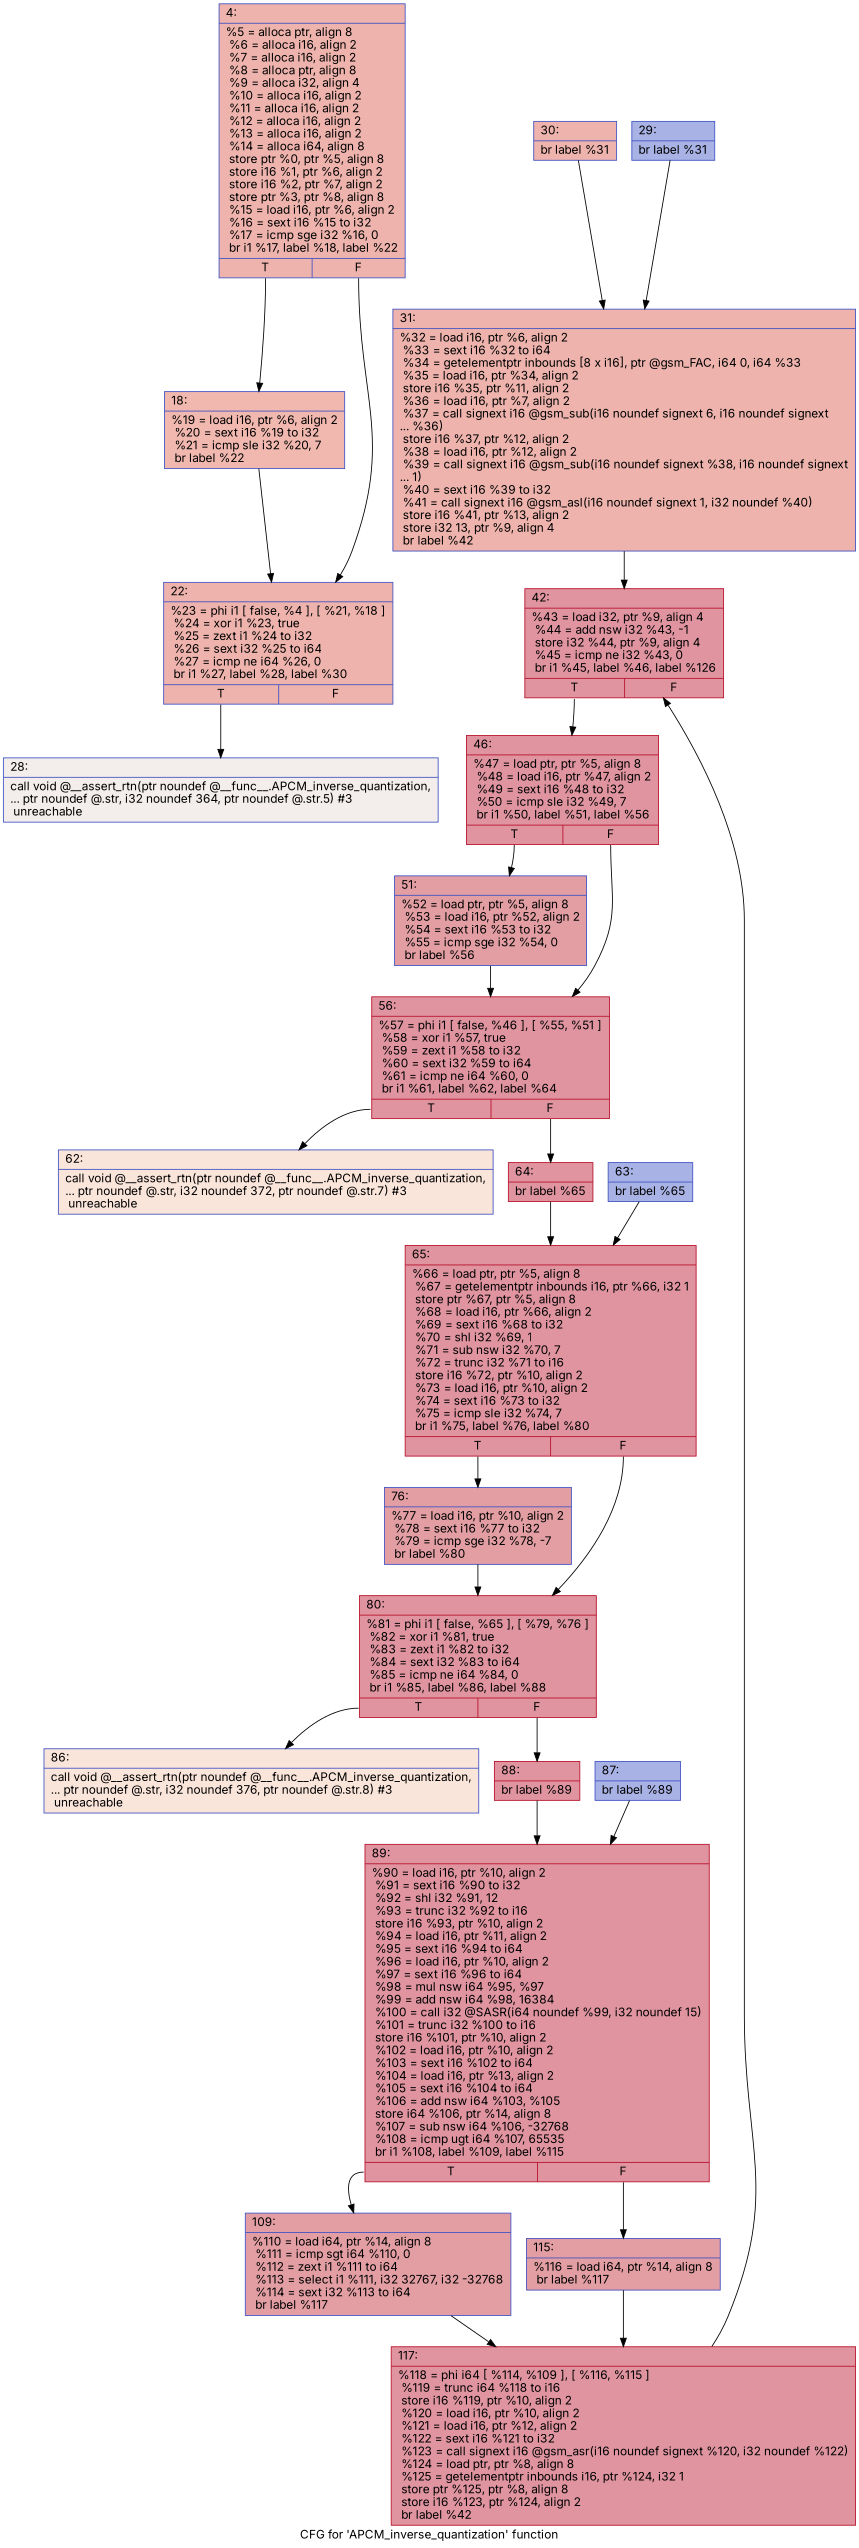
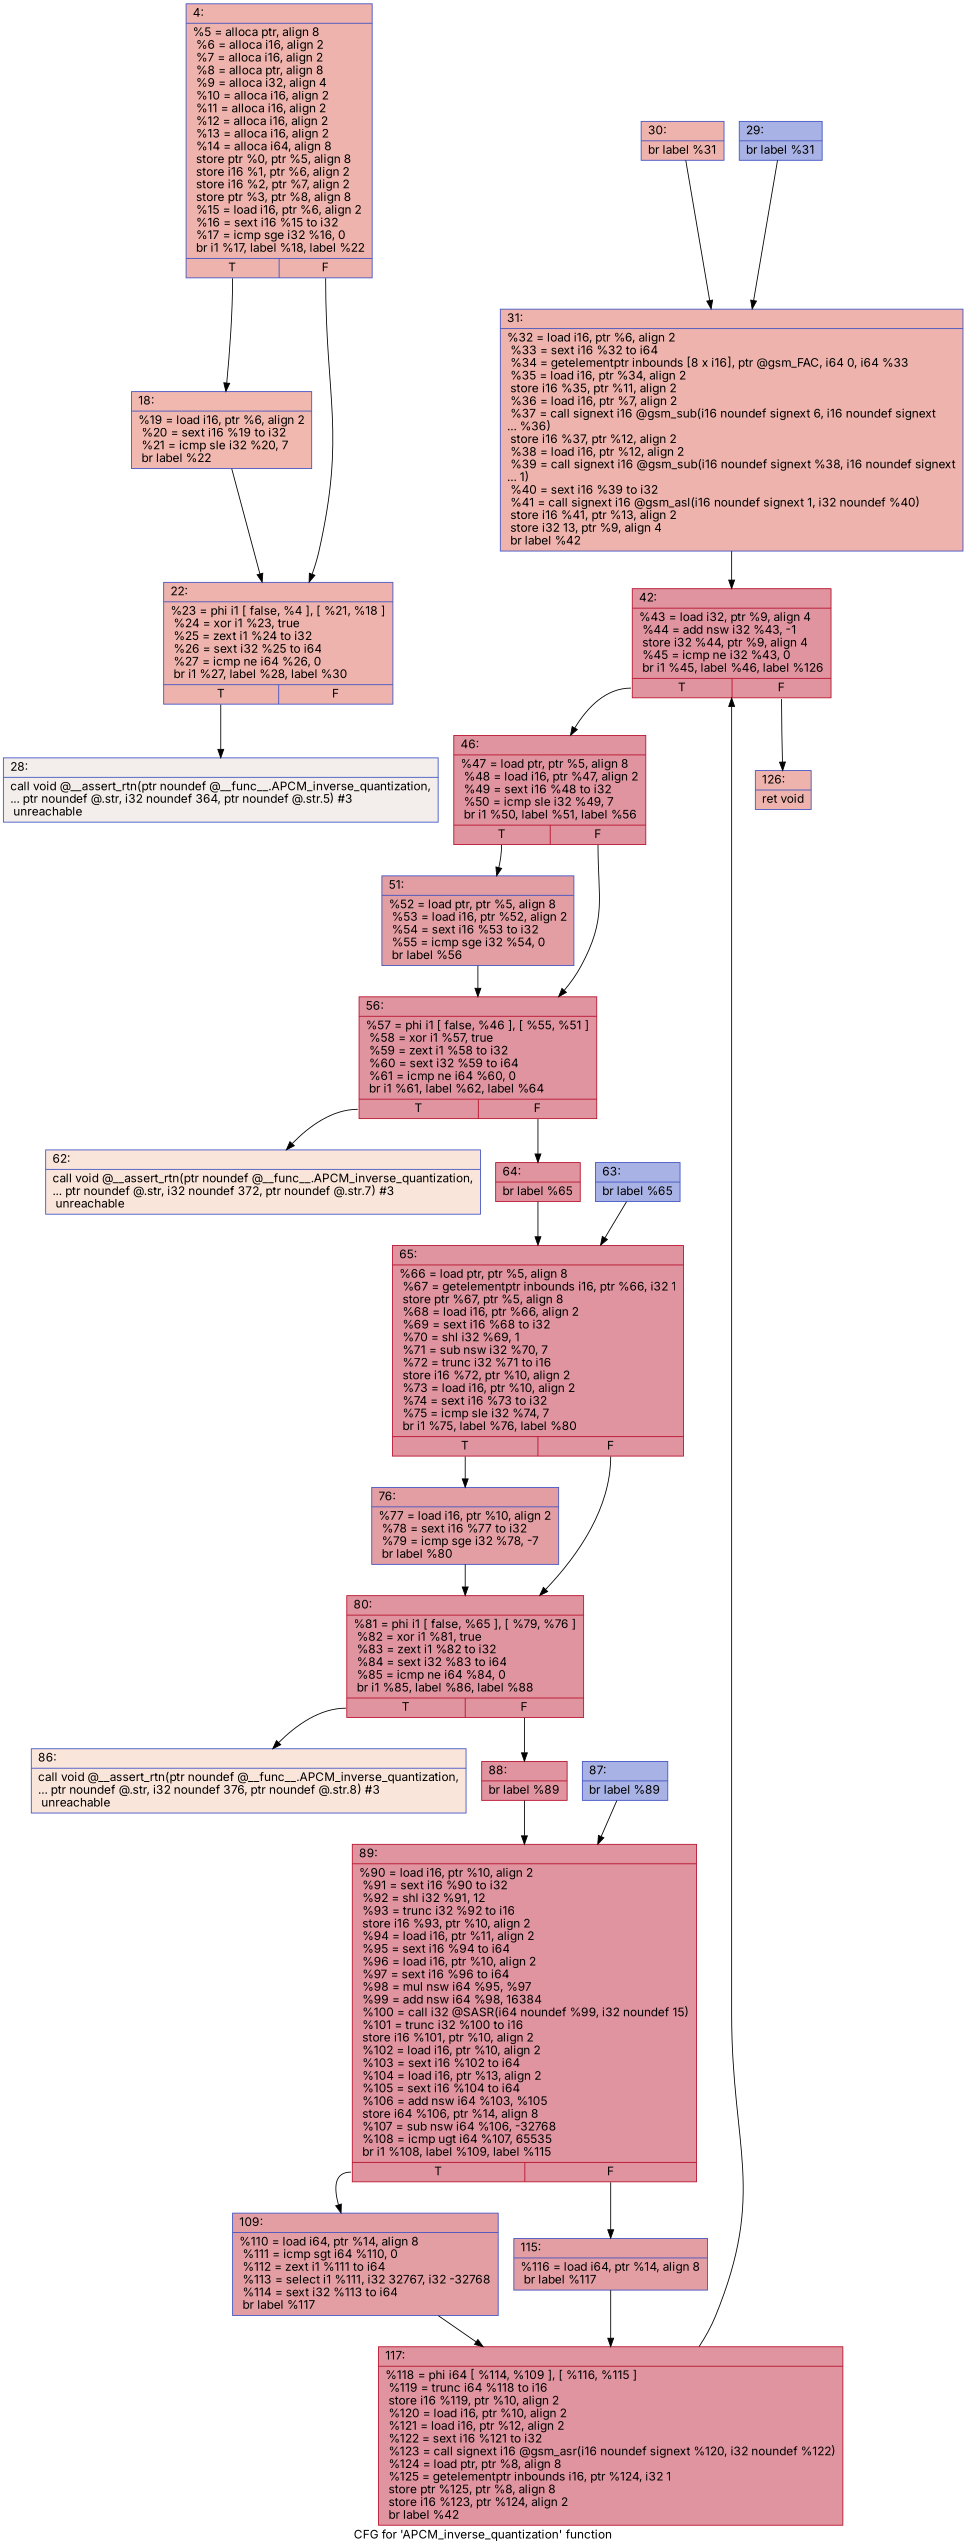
  digraph {
    fontname=Inter
    label="CFG for 'APCM_inverse_quantization' function"
    node [color="#3d50c3ff" fillcolor="#b70d2870" fontname=Inter shape=record style=filled]
    edge [fontname=Inter]
    n1 [fillcolor="#d6524470" label="{4:\l|  %5 = alloca ptr, align 8\l  %6 = alloca i16, align 2\l  %7 = alloca i16, align 2\l  %8 = alloca ptr, align 8\l  %9 = alloca i32, align 4\l  %10 = alloca i16, align 2\l  %11 = alloca i16, align 2\l  %12 = alloca i16, align 2\l  %13 = alloca i16, align 2\l  %14 = alloca i64, align 8\l  store ptr %0, ptr %5, align 8\l  store i16 %1, ptr %6, align 2\l  store i16 %2, ptr %7, align 2\l  store ptr %3, ptr %8, align 8\l  %15 = load i16, ptr %6, align 2\l  %16 = sext i16 %15 to i32\l  %17 = icmp sge i32 %16, 0\l  br i1 %17, label %18, label %22\l|{<s0>T|<s1>F}}"]
    n2 [fillcolor="#dc5d4a70" label="{18:\l|  %19 = load i16, ptr %6, align 2\l  %20 = sext i16 %19 to i32\l  %21 = icmp sle i32 %20, 7\l  br label %22\l}"]
    n3 [fillcolor="#d6524470" label="{22:\l|  %23 = phi i1 [ false, %4 ], [ %21, %18 ]\l  %24 = xor i1 %23, true\l  %25 = zext i1 %24 to i32\l  %26 = sext i32 %25 to i64\l  %27 = icmp ne i64 %26, 0\l  br i1 %27, label %28, label %30\l|{<s0>T|<s1>F}}"]
    n4 [fillcolor="#e5d8d170" label="{28:\l|  call void @__assert_rtn(ptr noundef @__func__.APCM_inverse_quantization,\l... ptr noundef @.str, i32 noundef 364, ptr noundef @.str.5) #3\l  unreachable\l}"]
    n5 [fillcolor="#d6524470" label="{30:\l|  br label %31\l}"]
    n6 [fillcolor="#d6524470" label="{31:\l|  %32 = load i16, ptr %6, align 2\l  %33 = sext i16 %32 to i64\l  %34 = getelementptr inbounds [8 x i16], ptr @gsm_FAC, i64 0, i64 %33\l  %35 = load i16, ptr %34, align 2\l  store i16 %35, ptr %11, align 2\l  %36 = load i16, ptr %7, align 2\l  %37 = call signext i16 @gsm_sub(i16 noundef signext 6, i16 noundef signext\l... %36)\l  store i16 %37, ptr %12, align 2\l  %38 = load i16, ptr %12, align 2\l  %39 = call signext i16 @gsm_sub(i16 noundef signext %38, i16 noundef signext\l... 1)\l  %40 = sext i16 %39 to i32\l  %41 = call signext i16 @gsm_asl(i16 noundef signext 1, i32 noundef %40)\l  store i16 %41, ptr %13, align 2\l  store i32 13, ptr %9, align 4\l  br label %42\l}"]
    n7 [color="#b70d28ff" label="{42:\l|  %43 = load i32, ptr %9, align 4\l  %44 = add nsw i32 %43, -1\l  store i32 %44, ptr %9, align 4\l  %45 = icmp ne i32 %43, 0\l  br i1 %45, label %46, label %126\l|{<s0>T|<s1>F}}"]
    n8 [fillcolor="#3d50c370" label="{29:\l|  br label %31\l}"]
    n9 [color="#b70d28ff" label="{46:\l|  %47 = load ptr, ptr %5, align 8\l  %48 = load i16, ptr %47, align 2\l  %49 = sext i16 %48 to i32\l  %50 = icmp sle i32 %49, 7\l  br i1 %50, label %51, label %56\l|{<s0>T|<s1>F}}"]
+   n10 [fillcolor="#d6524470" label="{126:\l|  ret void\l}"]
    n11 [fillcolor="#be242e70" label="{51:\l|  %52 = load ptr, ptr %5, align 8\l  %53 = load i16, ptr %52, align 2\l  %54 = sext i16 %53 to i32\l  %55 = icmp sge i32 %54, 0\l  br label %56\l}"]
    n12 [color="#b70d28ff" label="{56:\l|  %57 = phi i1 [ false, %46 ], [ %55, %51 ]\l  %58 = xor i1 %57, true\l  %59 = zext i1 %58 to i32\l  %60 = sext i32 %59 to i64\l  %61 = icmp ne i64 %60, 0\l  br i1 %61, label %62, label %64\l|{<s0>T|<s1>F}}"]
    n13 [fillcolor="#f4c5ad70" label="{62:\l|  call void @__assert_rtn(ptr noundef @__func__.APCM_inverse_quantization,\l... ptr noundef @.str, i32 noundef 372, ptr noundef @.str.7) #3\l  unreachable\l}"]
    n14 [color="#b70d28ff" label="{64:\l|  br label %65\l}"]
    n15 [color="#b70d28ff" label="{65:\l|  %66 = load ptr, ptr %5, align 8\l  %67 = getelementptr inbounds i16, ptr %66, i32 1\l  store ptr %67, ptr %5, align 8\l  %68 = load i16, ptr %66, align 2\l  %69 = sext i16 %68 to i32\l  %70 = shl i32 %69, 1\l  %71 = sub nsw i32 %70, 7\l  %72 = trunc i32 %71 to i16\l  store i16 %72, ptr %10, align 2\l  %73 = load i16, ptr %10, align 2\l  %74 = sext i16 %73 to i32\l  %75 = icmp sle i32 %74, 7\l  br i1 %75, label %76, label %80\l|{<s0>T|<s1>F}}"]
    n16 [fillcolor="#be242e70" label="{76:\l|  %77 = load i16, ptr %10, align 2\l  %78 = sext i16 %77 to i32\l  %79 = icmp sge i32 %78, -7\l  br label %80\l}"]
    n17 [color="#b70d28ff" label="{80:\l|  %81 = phi i1 [ false, %65 ], [ %79, %76 ]\l  %82 = xor i1 %81, true\l  %83 = zext i1 %82 to i32\l  %84 = sext i32 %83 to i64\l  %85 = icmp ne i64 %84, 0\l  br i1 %85, label %86, label %88\l|{<s0>T|<s1>F}}"]
    n18 [fillcolor="#3d50c370" label="{63:\l|  br label %65\l}"]
    n19 [fillcolor="#f4c5ad70" label="{86:\l|  call void @__assert_rtn(ptr noundef @__func__.APCM_inverse_quantization,\l... ptr noundef @.str, i32 noundef 376, ptr noundef @.str.8) #3\l  unreachable\l}"]
    n20 [color="#b70d28ff" label="{88:\l|  br label %89\l}"]
    n21 [color="#b70d28ff" label="{89:\l|  %90 = load i16, ptr %10, align 2\l  %91 = sext i16 %90 to i32\l  %92 = shl i32 %91, 12\l  %93 = trunc i32 %92 to i16\l  store i16 %93, ptr %10, align 2\l  %94 = load i16, ptr %11, align 2\l  %95 = sext i16 %94 to i64\l  %96 = load i16, ptr %10, align 2\l  %97 = sext i16 %96 to i64\l  %98 = mul nsw i64 %95, %97\l  %99 = add nsw i64 %98, 16384\l  %100 = call i32 @SASR(i64 noundef %99, i32 noundef 15)\l  %101 = trunc i32 %100 to i16\l  store i16 %101, ptr %10, align 2\l  %102 = load i16, ptr %10, align 2\l  %103 = sext i16 %102 to i64\l  %104 = load i16, ptr %13, align 2\l  %105 = sext i16 %104 to i64\l  %106 = add nsw i64 %103, %105\l  store i64 %106, ptr %14, align 8\l  %107 = sub nsw i64 %106, -32768\l  %108 = icmp ugt i64 %107, 65535\l  br i1 %108, label %109, label %115\l|{<s0>T|<s1>F}}"]
    n22 [fillcolor="#be242e70" label="{109:\l|  %110 = load i64, ptr %14, align 8\l  %111 = icmp sgt i64 %110, 0\l  %112 = zext i1 %111 to i64\l  %113 = select i1 %111, i32 32767, i32 -32768\l  %114 = sext i32 %113 to i64\l  br label %117\l}"]
    n23 [fillcolor="#be242e70" label="{115:\l|  %116 = load i64, ptr %14, align 8\l  br label %117\l}"]
    n24 [fillcolor="#3d50c370" label="{87:\l|  br label %89\l}"]
    n25 [color="#b70d28ff" label="{117:\l|  %118 = phi i64 [ %114, %109 ], [ %116, %115 ]\l  %119 = trunc i64 %118 to i16\l  store i16 %119, ptr %10, align 2\l  %120 = load i16, ptr %10, align 2\l  %121 = load i16, ptr %12, align 2\l  %122 = sext i16 %121 to i32\l  %123 = call signext i16 @gsm_asr(i16 noundef signext %120, i32 noundef %122)\l  %124 = load ptr, ptr %8, align 8\l  %125 = getelementptr inbounds i16, ptr %124, i32 1\l  store ptr %125, ptr %8, align 8\l  store i16 %123, ptr %124, align 2\l  br label %42\l}"]
    n1 -> n2 [tailport=s0]
    n1 -> n3 [tailport=s1]
    n2 -> n3
    n3 -> n4 [tailport=s0]
    n5 -> n6
    n6 -> n7
    n7 -> n9 [tailport=s0]
+   n7 -> n10 [tailport=s1]
    n8 -> n6
    n9 -> n11 [tailport=s0]
    n9 -> n12 [tailport=s1]
    n11 -> n12
    n12 -> n13 [tailport=s0]
    n12 -> n14 [tailport=s1]
    n14 -> n15
    n15 -> n16 [tailport=s0]
    n15 -> n17 [tailport=s1]
    n16 -> n17
    n17 -> n19 [tailport=s0]
    n17 -> n20 [tailport=s1]
    n18 -> n15
    n20 -> n21
    n21 -> n22 [tailport=s0]
    n21 -> n23 [tailport=s1]
    n22 -> n25
    n23 -> n25
    n24 -> n21
    n25 -> n7
  }
